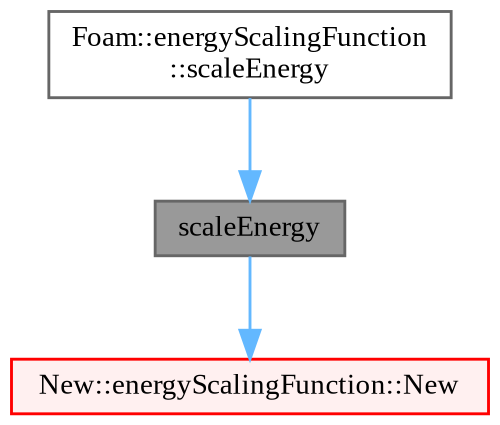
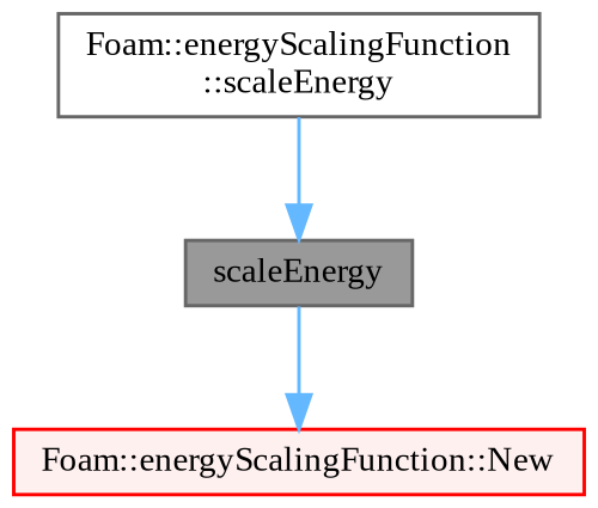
  digraph {
    fontname="Liberation Serif"
    rankdir=TB
    node [fontname="Liberation Serif" fontsize=10 shape=box style=filled]
    edge [color=steelblue1 fontname="Liberation Serif" fontsize=10 labelfontname=Helvetica labelfontsize=10 style=solid]
    n1 [color=gray40 fillcolor=grey60 fontcolor=black height=0.2 label=scaleEnergy width=0.4]
-   n2 [color=red fillcolor="#FFF0F0" height=0.2 label="New::energyScalingFunction::New" width=0.4]
+   n2 [color=red fillcolor="#FFF0F0" height=0.2 label="Foam::energyScalingFunction::New" width=0.4]
    n3 [color=grey40 fillcolor=white height=0.2 label="Foam::energyScalingFunction\l::scaleEnergy" width=0.4]
    n1 -> n2
    n3 -> n1
  }
